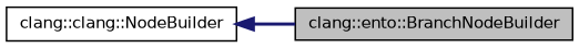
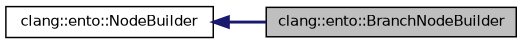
  digraph {
    rankdir=LR
    node [color=black fontname=Helvetica fontsize=10 shape=record]
    n1 [fillcolor=grey75 fontcolor=black height=0.2 label="clang::ento::BranchNodeBuilder" style=filled width=0.4]
-   n2 [height=0.2 label="clang::clang::NodeBuilder" width=0.4]
+   n2 [height=0.2 label="clang::ento::NodeBuilder" width=0.4]
    n2 -> n1 [color=midnightblue dir=back fontname=Helvetica fontsize=10 labelfontname=Helvetica labelfontsize=10 style=bold]
  }
